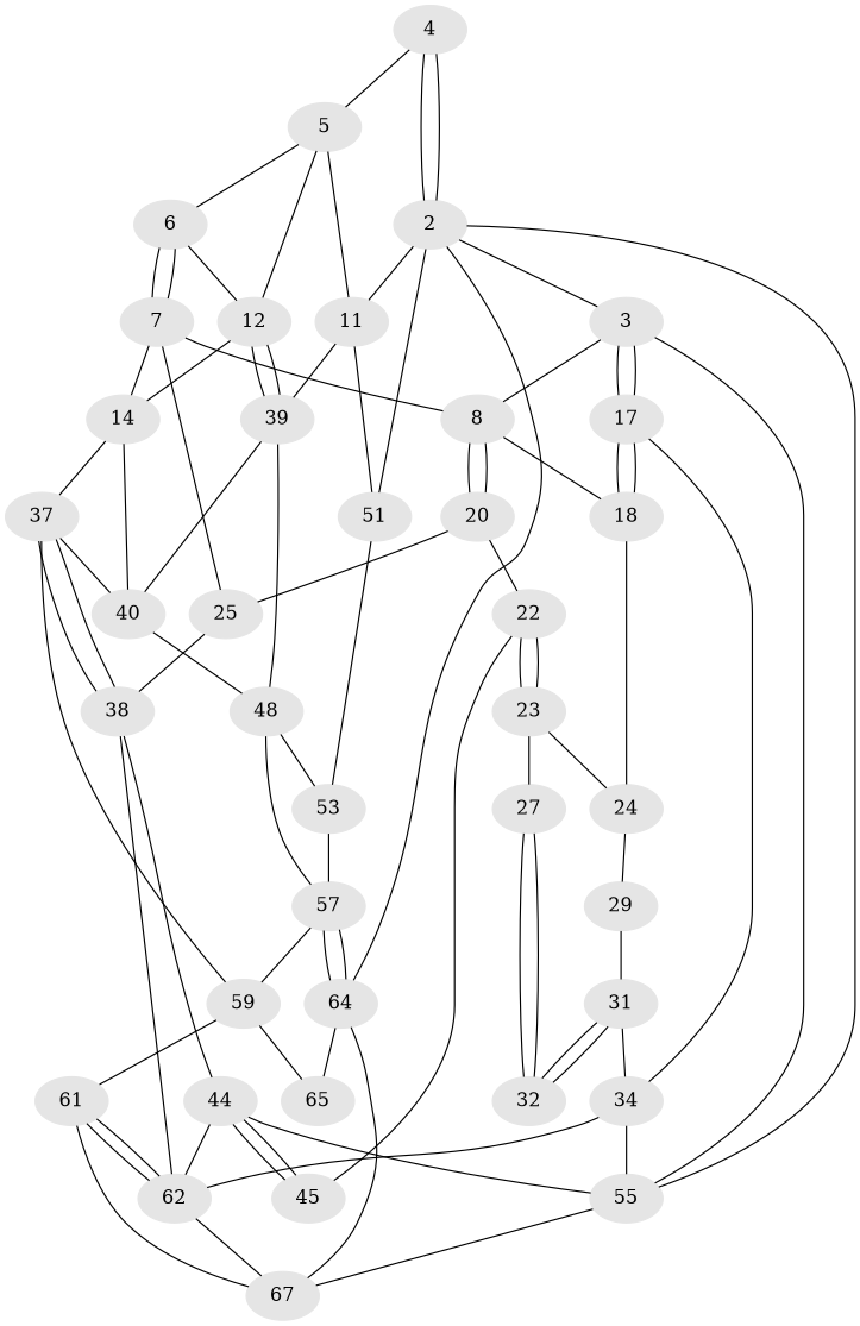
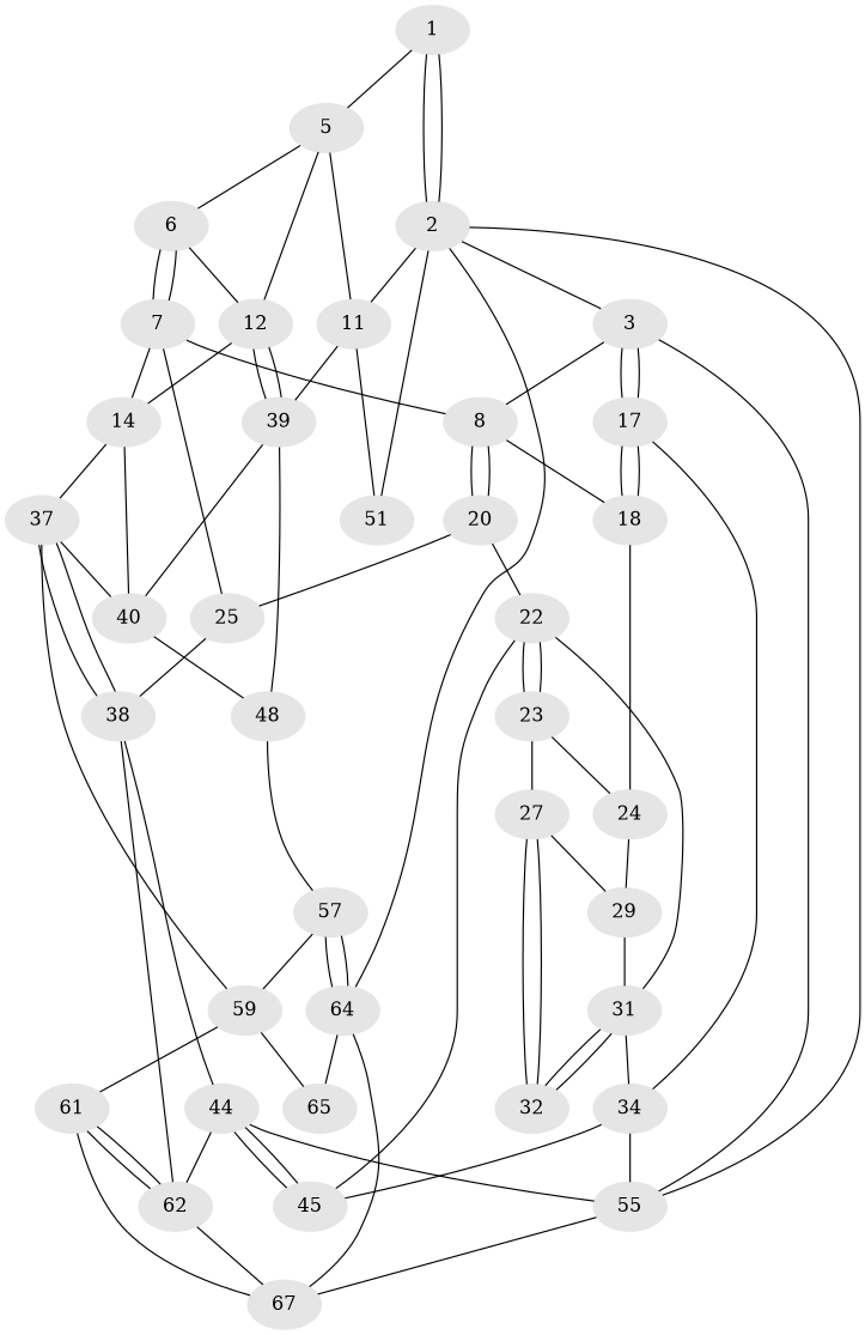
  graph {
    node [color=gray90 style=filled]
    2 [super="+50"]
-   1 [label=4]
+   1
    5 [super="+10"]
    3 [super="+4"]
    11 [super="+41"]
    51 [super="+52"]
    55 [super="+63"]
    64 [super="+70"]
    6
    12 [super="+13"]
    8 [super="+9"]
    17
    39 [super="+42"]
-   53 [super="+56"]
    67 [super="+68"]
    65
    18 [super="+19"]
    20 [super="+21"]
    34 [super="+35"]
    7 [super="+16"]
    14 [super="+15"]
    25 [super="+36"]
    37 [super="+47"]
    40 [super="+46"]
    38 [super="+43"]
    24 [super="+26"]
    22 [super="+30"]
    48 [super="+49"]
    59 [super="+60"]
    45
    29
    23
    31 [super="+33"]
    27 [super="+28"]
    32
    44 [super="+54"]
    62 [super="+66"]
    61 [super="+69"]
    57 [super="+58"]
    2 -- 3
    2 -- 11
    2 -- 51
    2 -- 55
    2 -- 64
    1 -- 2
    1 -- 2
    1 -- 5
    5 -- 11
    5 -- 6
    5 -- 12
    3 -- 55
    3 -- 8
    3 -- 17
    3 -- 17
    11 -- 51
    11 -- 39
-   51 -- 53 [weight=2]
    55 -- 67
    64 -- 67
    64 -- 65
    6 -- 12
    6 -- 7
    6 -- 7
    12 -- 39
    12 -- 39
    12 -- 14
    8 -- 18
    8 -- 20
    8 -- 20
    17 -- 18
    17 -- 18
    17 -- 34
    39 -- 40
    39 -- 48
-   53 -- 57
    18 -- 24 [weight=2]
    20 -- 25 [weight=2]
    20 -- 22
    34 -- 55
-   34 -- 62
+   34 -- 45
    7 -- 8
    7 -- 14
    7 -- 25
    14 -- 37
    14 -- 40
    25 -- 38
    37 -- 40
    37 -- 38
    37 -- 38
    37 -- 59
    40 -- 48
    38 -- 44
    38 -- 62
    24 -- 29
    22 -- 45
    22 -- 23
    22 -- 23
-   48 -- 53
+   22 -- 31
    48 -- 57
    59 -- 65
    59 -- 61
    29 -- 31
    23 -- 24
    23 -- 27
    31 -- 34
    31 -- 32
    31 -- 32
+   27 -- 29
    27 -- 32 [weight=2]
    27 -- 32
    44 -- 55
    44 -- 45
    44 -- 45
    44 -- 62
    62 -- 67
    61 -- 67
    61 -- 62
    61 -- 62
    57 -- 64
    57 -- 64
    57 -- 59
  }
